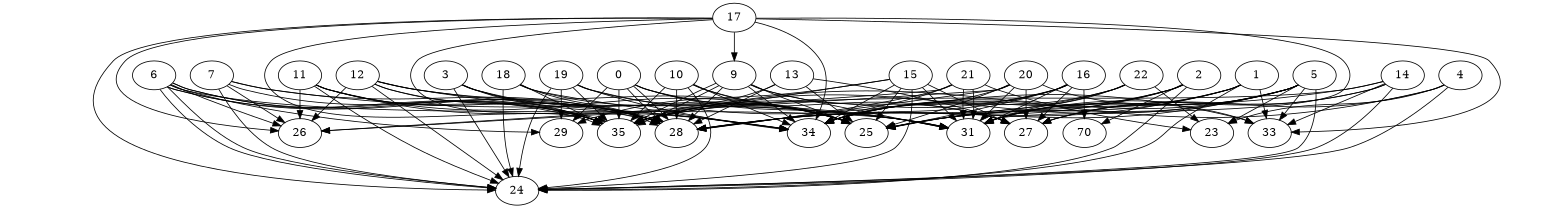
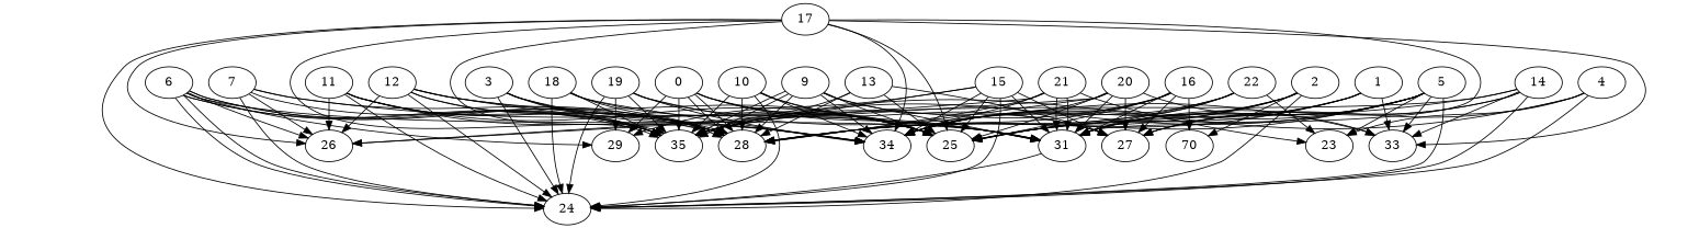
  digraph {
    node [alpha=0.09]
    1 [expect_size=39447552]
    24 [alpha=0.06 expect_size=29942784]
    25 [alpha=0.08 expect_size=12128256]
    28 [alpha=0.00 expect_size=39642112]
    31 [expect_size=38420480]
    33 [alpha=0.02 expect_size=7841792]
    34 [alpha=0.04 expect_size=16121856]
    2 [alpha=0.07 expect_size=5928960]
    n9 [alpha=0.19 expect_size=15235072 label=70]
    3 [alpha=0.13 expect_size=19412992]
    35 [alpha=0.05 expect_size=30554112]
    4 [alpha=0.18 expect_size=6687744]
    23 [alpha=0.04 expect_size=44324864]
    27 [alpha=0.05 expect_size=17833984]
    5 [alpha=0.14 expect_size=51747840]
    6 [alpha=0.12 expect_size=24795136]
    26 [alpha=0.19 expect_size=10339328]
    29 [alpha=0.02 expect_size=42065920]
    7 [alpha=0.06 expect_size=40745984]
    n20 [alpha=0.01 expect_size=29079552 label=0]
    9 [alpha=0.16 expect_size=17948672]
    10 [alpha=0.01 expect_size=44057600]
    11 [alpha=0.00 expect_size=35168256]
    12 [alpha=0.07 expect_size=9010176]
    13 [alpha=0.14 expect_size=24922112]
    14 [alpha=0.12 expect_size=9280512]
    15 [alpha=0.19 expect_size=50633728]
    16 [alpha=0.03 expect_size=37056512]
    17 [expect_size=18183168]
    18 [alpha=0.01 expect_size=32256000]
    19 [expect_size=35554304]
    20 [alpha=0.10 expect_size=25279488]
    21 [alpha=0.06 expect_size=26550272]
    22 [alpha=0.02 expect_size=26926080]
-   1 -> 24
+   31 -> 24
    1 -> 25
    1 -> 28
    1 -> 31
    1 -> 33
    1 -> 34
    2 -> 24
    2 -> 25
    2 -> 28
    2 -> 31
    2 -> 34
    2 -> n9
    3 -> 24
    3 -> 25
    3 -> 28
    3 -> 34
    3 -> 35
    4 -> 24
    4 -> 35
    4 -> 23
    4 -> 27
    5 -> 24
    5 -> 25
    5 -> 28
    5 -> 31
    5 -> 33
    5 -> 34
    5 -> 35
    5 -> 23
    5 -> 27
    6 -> 24
    6 -> 24
    6 -> 28
    6 -> 28
    6 -> 31
    6 -> 35
    6 -> 35
    6 -> 26
    6 -> 29
    7 -> 24
    7 -> 28
    7 -> 31
    7 -> 35
    7 -> 26
    n20 -> 25
    n20 -> 28
    n20 -> 28
    n20 -> 31
    n20 -> 35
    n20 -> 27
    n20 -> 29
    9 -> 25
    9 -> 28
    9 -> 31
    9 -> 34
    9 -> 35
    9 -> 35
    9 -> 27
    10 -> 24
    10 -> 25
    10 -> 28
    10 -> 31
    10 -> 34
    10 -> 35
    11 -> 24
    11 -> 25
    11 -> 28
    11 -> 34
    11 -> 35
    11 -> 26
    12 -> 24
    12 -> 25
    12 -> 28
    12 -> 31
    12 -> 34
    12 -> 35
    12 -> 26
    13 -> 25
    13 -> 28
    13 -> 35
    13 -> 27
    14 -> 24
    14 -> 25
    14 -> 31
    14 -> 33
    14 -> 35
    14 -> 27
    15 -> 24
    15 -> 25
    15 -> 31
    15 -> 34
    15 -> 35
    15 -> 27
    15 -> 29
    16 -> 25
    16 -> 28
    16 -> 31
    16 -> 34
    16 -> n9
    16 -> 35
    16 -> 27
    17 -> 24
-   17 -> 9
+   17 -> 25
    17 -> 28
    17 -> 31
    17 -> 33
    17 -> 34
    17 -> 35
    17 -> 26
    18 -> 24
    18 -> 25
    18 -> 28
    18 -> 34
    18 -> 35
    19 -> 24
    19 -> 25
    19 -> 33
    19 -> 34
    19 -> 35
    19 -> 29
    20 -> 25
    20 -> 28
    20 -> 31
    20 -> 33
    20 -> 34
    20 -> 27
    20 -> 26
    21 -> 28
    21 -> 31
    21 -> 31
    21 -> 34
    21 -> 23
    21 -> 26
    22 -> 25
    22 -> 28
    22 -> 31
    22 -> 34
    22 -> 23
  }
